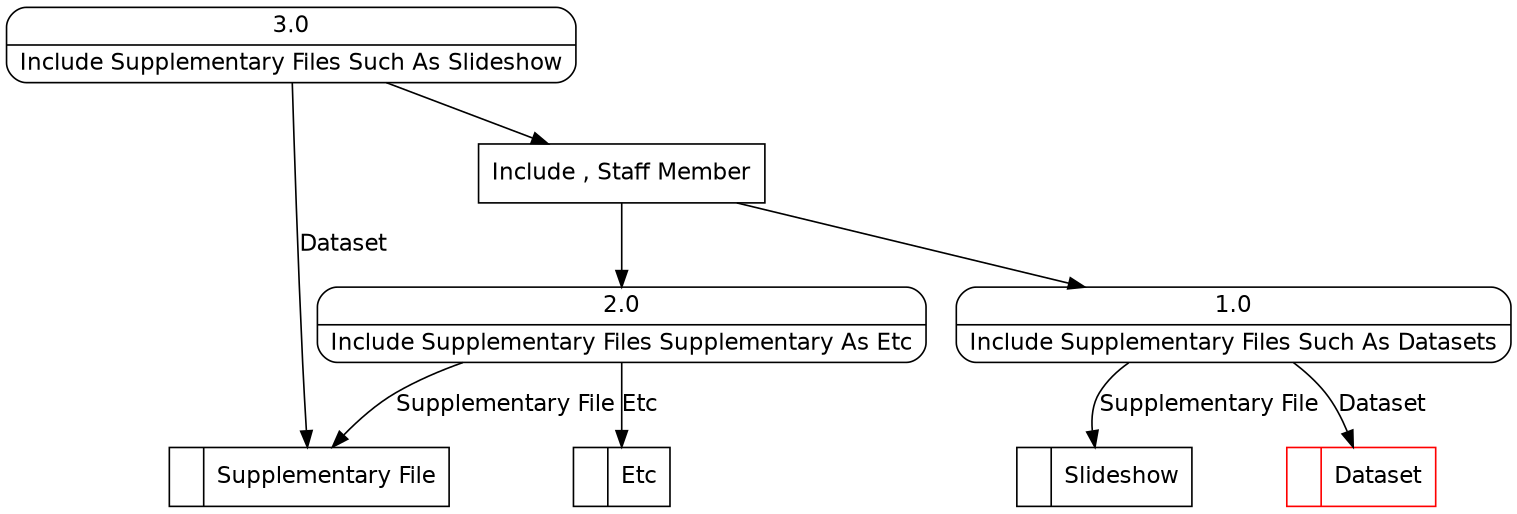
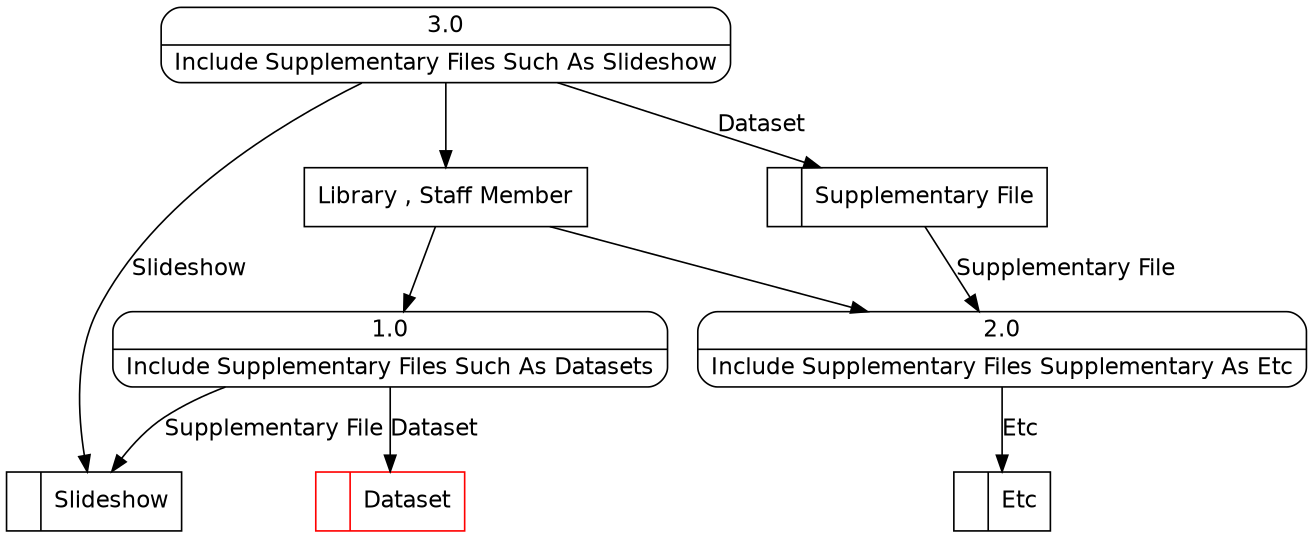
  digraph {
    fontname="DejaVu Sans"
    node [fontname="DejaVu Sans" shape=record]
    edge [fontname="DejaVu Sans"]
    n1 [label="<f0>  |<f1> Supplementary File "]
    n2 [color=red label="<f0>  |<f1> Dataset "]
    n3 [label="<f0>  |<f1> Etc "]
    n4 [label="<f0>  |<f1> Slideshow "]
-   n5 [label="Include , Staff Member" shape=box]
+   n5 [label="Library , Staff Member" shape=box]
    n6 [label="{<f0> 1.0|<f1> Include Supplementary Files Such As Datasets }" shape=Mrecord]
    n7 [label="{<f0> 2.0|<f1> Include Supplementary Files Supplementary As Etc }" shape=Mrecord]
    n8 [label="{<f0> 3.0|<f1> Include Supplementary Files Such As Slideshow }" shape=Mrecord]
    n5 -> n6
    n5 -> n7
    n6 -> n2 [label=Dataset]
    n6 -> n4 [label="Supplementary File"]
-   n7 -> n1 [label="Supplementary File"]
+   n1 -> n7 [label="Supplementary File"]
    n7 -> n3 [label=Etc]
    n8 -> n1 [label=Dataset]
+   n8 -> n4 [label=Slideshow]
    n8 -> n5
  }
